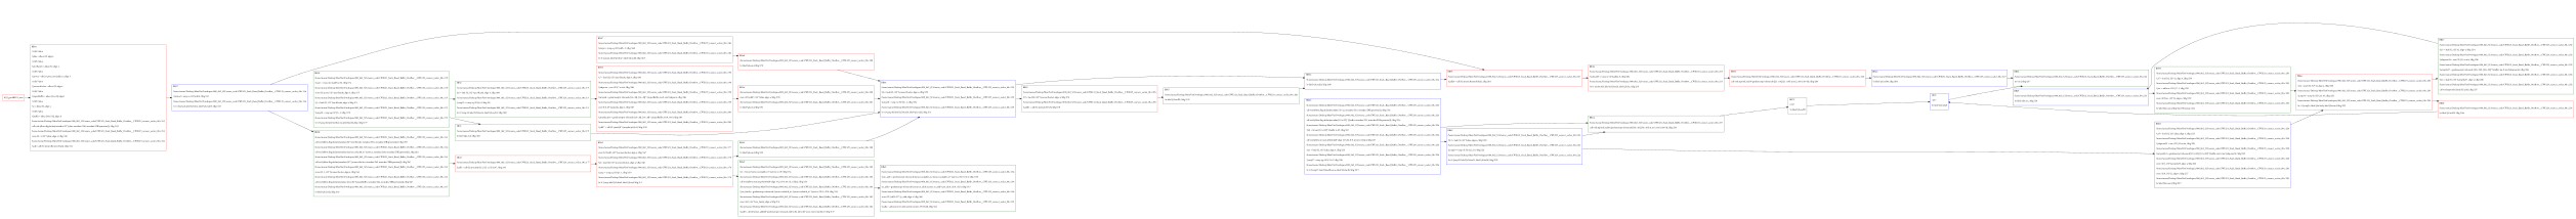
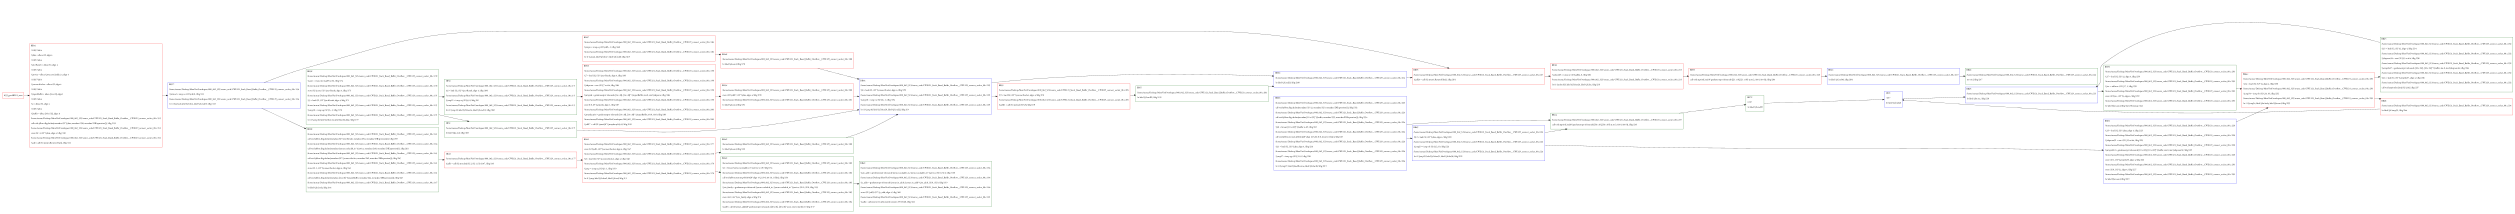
  digraph {
    fontname="EB Garamond"
    rankdir=LR
    node [color=red fontname="EB Garamond" shape=record]
    edge [fontname="EB Garamond"]
    n1 [label="{all_ll_goodB2G1_start}"]
    n2 [label="{BB36:\l\l/:102574264\l\n  %data = alloca i32, align 4\l\n/:102574264\l\n  %recvResult = alloca i32, align 4\l\n/:102574264\l\n  %service = alloca %struct.sockaddr_in, align 4\l\n/:102574264\l\n  %connectSocket = alloca i32, align 4\l\n/:102574264\l\n  %inputBuffer = alloca [14 x i8], align 1\l\n/:102574264\l\n  %i = alloca i32, align 4\l\n/:102574264\l\n  %buffer = alloca [10 x i32], align 16\l\n/home/raoxue/Desktop/MemVerif/workspace/000_062_523/source_code/CWE121_Stack_Based_Buffer_Overflow__CWE129_connect_socket_08.c:153\l\n  call void @llvm.dbg.declare(metadata i32* %data, metadata !250, metadata !DIExpression()), !dbg !251\l\n/home/raoxue/Desktop/MemVerif/workspace/000_062_523/source_code/CWE121_Stack_Based_Buffer_Overflow__CWE129_connect_socket_08.c:155\l\n  store i32 -1, i32* %data, align 4, !dbg !110\l\n/home/raoxue/Desktop/MemVerif/workspace/000_062_523/source_code/CWE121_Stack_Based_Buffer_Overflow__CWE129_connect_socket_08.c:156\l\n  %call = call i32 @staticReturnsTrue(), !dbg !111\l\n}"]
    n3 [color=blue label="{BB37:\l\l/home/raoxue/Desktop/MemVerif/workspace/000_062_523/source_code/CWE121_Stack_Based_Buffer_Overflow__CWE129_connect_socket_08.c:156\l\n  %tobool = icmp ne i32 %call, 0, !dbg !111\l\n/home/raoxue/Desktop/MemVerif/workspace/000_062_523/source_code/CWE121_Stack_Based_Buffer_Overflow__CWE129_connect_socket_08.c:156\l\n  br i1 %tobool, label %if.then, label %if.end23, !dbg !113\l\n}"]
    n4 [color=darkgreen label="{BB38:\l\l/home/raoxue/Desktop/MemVerif/workspace/000_062_523/source_code/CWE121_Stack_Based_Buffer_Overflow__CWE129_connect_socket_08.c:163\l\n  call void @llvm.dbg.declare(metadata i32* %recvResult, metadata !256, metadata !DIExpression()), !dbg !259\l\n/home/raoxue/Desktop/MemVerif/workspace/000_062_523/source_code/CWE121_Stack_Based_Buffer_Overflow__CWE129_connect_socket_08.c:164\l\n  call void @llvm.dbg.declare(metadata %struct.sockaddr_in* %service, metadata !260, metadata !DIExpression()), !dbg !261\l\n/home/raoxue/Desktop/MemVerif/workspace/000_062_523/source_code/CWE121_Stack_Based_Buffer_Overflow__CWE129_connect_socket_08.c:165\l\n  call void @llvm.dbg.declare(metadata i32* %connectSocket, metadata !262, metadata !DIExpression()), !dbg !263\l\n/home/raoxue/Desktop/MemVerif/workspace/000_062_523/source_code/CWE121_Stack_Based_Buffer_Overflow__CWE129_connect_socket_08.c:165\l\n  store i32 -1, i32* %connectSocket, align 4, !dbg !141\l\n/home/raoxue/Desktop/MemVerif/workspace/000_062_523/source_code/CWE121_Stack_Based_Buffer_Overflow__CWE129_connect_socket_08.c:166\l\n  call void @llvm.dbg.declare(metadata [14 x i8]* %inputBuffer, metadata !264, metadata !DIExpression()), !dbg !265\l\n/home/raoxue/Desktop/MemVerif/workspace/000_062_523/source_code/CWE121_Stack_Based_Buffer_Overflow__CWE129_connect_socket_08.c:167\l\n  br label %do.body, !dbg !144\l\n}"]
    n5 [label="{BB39:\l\l/home/raoxue/Desktop/MemVerif/workspace/000_062_523/source_code/CWE121_Stack_Based_Buffer_Overflow__CWE129_connect_socket_08.c:215\l\n  %call24 = call i32 @staticReturnsFalse(), !dbg !201\l\n}"]
    n6 [label="{BB40:\l\l/home/raoxue/Desktop/MemVerif/workspace/000_062_523/source_code/CWE121_Stack_Based_Buffer_Overflow__CWE129_connect_socket_08.c:177\l\n  %call1 = call i32 @socket(i32 2, i32 1, i32 6) #7, !dbg !145\l\n}"]
    n7 [label="{BB58:\l\l/home/raoxue/Desktop/MemVerif/workspace/000_062_523/source_code/CWE121_Stack_Based_Buffer_Overflow__CWE129_connect_socket_08.c:215\l\n  %tobool25 = icmp ne i32 %call24, 0, !dbg !201\l\n/home/raoxue/Desktop/MemVerif/workspace/000_062_523/source_code/CWE121_Stack_Based_Buffer_Overflow__CWE129_connect_socket_08.c:215\l\n  br i1 %tobool25, label %if.then26, label %if.else, !dbg !203\l\n}"]
    n8 [label="{BB41:\l\l/home/raoxue/Desktop/MemVerif/workspace/000_062_523/source_code/CWE121_Stack_Based_Buffer_Overflow__CWE129_connect_socket_08.c:177\l\n  store i32 %call1, i32* %connectSocket, align 4, !dbg !147\l\n/home/raoxue/Desktop/MemVerif/workspace/000_062_523/source_code/CWE121_Stack_Based_Buffer_Overflow__CWE129_connect_socket_08.c:178\l\n  %0 = load i32, i32* %connectSocket, align 4, !dbg !148\l\n/home/raoxue/Desktop/MemVerif/workspace/000_062_523/source_code/CWE121_Stack_Based_Buffer_Overflow__CWE129_connect_socket_08.c:178\l\n  %cmp = icmp eq i32 %0, -1, !dbg !150\l\n/home/raoxue/Desktop/MemVerif/workspace/000_062_523/source_code/CWE121_Stack_Based_Buffer_Overflow__CWE129_connect_socket_08.c:178\l\n  br i1 %cmp, label %if.then2, label %if.end, !dbg !151\l\n}"]
    n9 [label="{BB59:\l\l/home/raoxue/Desktop/MemVerif/workspace/000_062_523/source_code/CWE121_Stack_Based_Buffer_Overflow__CWE129_connect_socket_08.c:218\l\n  call void @printLine(i8* getelementptr inbounds ([21 x i8], [21 x i8]* @.str.2, i64 0, i64 0)), !dbg !204\l\n}"]
    n10 [color=darkgreen label="{BB42:\l\l/home/raoxue/Desktop/MemVerif/workspace/000_062_523/source_code/CWE121_Stack_Based_Buffer_Overflow__CWE129_connect_socket_08.c:180\l\n  br label %do.end, !dbg !152\l\n}"]
    n11 [color=darkgreen label="{BB43:\l\l/home/raoxue/Desktop/MemVerif/workspace/000_062_523/source_code/CWE121_Stack_Based_Buffer_Overflow__CWE129_connect_socket_08.c:182\l\n  %1 = bitcast %struct.sockaddr_in* %service to i8*, !dbg !154\l\n/home/raoxue/Desktop/MemVerif/workspace/000_062_523/source_code/CWE121_Stack_Based_Buffer_Overflow__CWE129_connect_socket_08.c:182\l\n  call void @llvm.memset.p0i8.i64(i8* align 4 %1, i8 0, i64 16, i1 false), !dbg !154\l\n/home/raoxue/Desktop/MemVerif/workspace/000_062_523/source_code/CWE121_Stack_Based_Buffer_Overflow__CWE129_connect_socket_08.c:183\l\n  %sin_family = getelementptr inbounds %struct.sockaddr_in, %struct.sockaddr_in* %service, i32 0, i32 0, !dbg !155\l\n/home/raoxue/Desktop/MemVerif/workspace/000_062_523/source_code/CWE121_Stack_Based_Buffer_Overflow__CWE129_connect_socket_08.c:183\l\n  store i16 2, i16* %sin_family, align 4, !dbg !156\l\n/home/raoxue/Desktop/MemVerif/workspace/000_062_523/source_code/CWE121_Stack_Based_Buffer_Overflow__CWE129_connect_socket_08.c:184\l\n  %call3 = call i32 @inet_addr(i8* getelementptr inbounds ([10 x i8], [10 x i8]* @.str, i64 0, i64 0)) #7, !dbg !157\l\n}"]
    n12 [color=blue label="{BB44:\l\l/home/raoxue/Desktop/MemVerif/workspace/000_062_523/source_code/CWE121_Stack_Based_Buffer_Overflow__CWE129_connect_socket_08.c:203\l\n  %8 = load i32, i32* %connectSocket, align 4, !dbg !192\l\n/home/raoxue/Desktop/MemVerif/workspace/000_062_523/source_code/CWE121_Stack_Based_Buffer_Overflow__CWE129_connect_socket_08.c:203\l\n  %cmp18 = icmp ne i32 %8, -1, !dbg !194\l\n/home/raoxue/Desktop/MemVerif/workspace/000_062_523/source_code/CWE121_Stack_Based_Buffer_Overflow__CWE129_connect_socket_08.c:203\l\n  br i1 %cmp18, label %if.then20, label %if.end22, !dbg !195\l\n}"]
    n13 [color=darkgreen label="{BB45:\l\l/home/raoxue/Desktop/MemVerif/workspace/000_062_523/source_code/CWE121_Stack_Based_Buffer_Overflow__CWE129_connect_socket_08.c:184\l\n  %sin_addr = getelementptr inbounds %struct.sockaddr_in, %struct.sockaddr_in* %service, i32 0, i32 2, !dbg !158\l\n/home/raoxue/Desktop/MemVerif/workspace/000_062_523/source_code/CWE121_Stack_Based_Buffer_Overflow__CWE129_connect_socket_08.c:184\l\n  %s_addr = getelementptr inbounds %struct.in_addr, %struct.in_addr* %sin_addr, i32 0, i32 0, !dbg !159\l\n/home/raoxue/Desktop/MemVerif/workspace/000_062_523/source_code/CWE121_Stack_Based_Buffer_Overflow__CWE129_connect_socket_08.c:184\l\n  store i32 %call3, i32* %s_addr, align 4, !dbg !160\l\n/home/raoxue/Desktop/MemVerif/workspace/000_062_523/source_code/CWE121_Stack_Based_Buffer_Overflow__CWE129_connect_socket_08.c:185\l\n  %call4 = call zeroext i16 @htons(i16 zeroext 27015) #8, !dbg !161\l\n}"]
    n14 [label="{BB55:\l\l/home/raoxue/Desktop/MemVerif/workspace/000_062_523/source_code/CWE121_Stack_Based_Buffer_Overflow__CWE129_connect_socket_08.c:205\l\n  %9 = load i32, i32* %connectSocket, align 4, !dbg !196\l\n/home/raoxue/Desktop/MemVerif/workspace/000_062_523/source_code/CWE121_Stack_Based_Buffer_Overflow__CWE129_connect_socket_08.c:205\l\n  %call21 = call i32 @close(i32 %9), !dbg !198\l\n}"]
    n15 [color=blue label="{BB56:\l\l/home/raoxue/Desktop/MemVerif/workspace/000_062_523/source_code/CWE121_Stack_Based_Buffer_Overflow__CWE129_connect_socket_08.c:214\l\n  br label %if.end23, !dbg !200\l\n}"]
    n16 [color=darkgreen label="{BB57:\l\l/home/raoxue/Desktop/MemVerif/workspace/000_062_523/source_code/CWE121_Stack_Based_Buffer_Overflow__CWE129_connect_socket_08.c:206\l\n  br label %if.end22, !dbg !199\l\n}"]
    n17 [label="{BB47:\l\l/home/raoxue/Desktop/MemVerif/workspace/000_062_523/source_code/CWE121_Stack_Based_Buffer_Overflow__CWE129_connect_socket_08.c:186\l\n  %cmp6 = icmp eq i32 %call5, -1, !dbg !168\l\n/home/raoxue/Desktop/MemVerif/workspace/000_062_523/source_code/CWE121_Stack_Based_Buffer_Overflow__CWE129_connect_socket_08.c:186\l\n  br i1 %cmp6, label %if.then7, label %if.end8, !dbg !169\l\n}"]
    n18 [label="{BB48:\l\l/home/raoxue/Desktop/MemVerif/workspace/000_062_523/source_code/CWE121_Stack_Based_Buffer_Overflow__CWE129_connect_socket_08.c:188\l\n  br label %do.end, !dbg !170\l\n}"]
    n19 [color=darkgreen label="{BB50:\l\l/home/raoxue/Desktop/MemVerif/workspace/000_062_523/source_code/CWE121_Stack_Based_Buffer_Overflow__CWE129_connect_socket_08.c:192\l\n  %conv = trunc i64 %call9 to i32, !dbg !174\l\n/home/raoxue/Desktop/MemVerif/workspace/000_062_523/source_code/CWE121_Stack_Based_Buffer_Overflow__CWE129_connect_socket_08.c:192\l\n  store i32 %conv, i32* %recvResult, align 4, !dbg !175\l\n/home/raoxue/Desktop/MemVerif/workspace/000_062_523/source_code/CWE121_Stack_Based_Buffer_Overflow__CWE129_connect_socket_08.c:193\l\n  %5 = load i32, i32* %recvResult, align 4, !dbg !176\l\n/home/raoxue/Desktop/MemVerif/workspace/000_062_523/source_code/CWE121_Stack_Based_Buffer_Overflow__CWE129_connect_socket_08.c:193\l\n  %cmp10 = icmp eq i32 %5, -1, !dbg !178\l\n/home/raoxue/Desktop/MemVerif/workspace/000_062_523/source_code/CWE121_Stack_Based_Buffer_Overflow__CWE129_connect_socket_08.c:193\l\n  br i1 %cmp10, label %if.then14, label %lor.lhs.false, !dbg !179\l\n}"]
    n20 [color=darkgreen label="{BB51:\l\l/home/raoxue/Desktop/MemVerif/workspace/000_062_523/source_code/CWE121_Stack_Based_Buffer_Overflow__CWE129_connect_socket_08.c:195\l\n  br label %do.end, !dbg !183\l\n}"]
    n21 [color=darkgreen label="{BB52:\l\l/home/raoxue/Desktop/MemVerif/workspace/000_062_523/source_code/CWE121_Stack_Based_Buffer_Overflow__CWE129_connect_socket_08.c:193\l\n  %6 = load i32, i32* %recvResult, align 4, !dbg !180\l\n/home/raoxue/Desktop/MemVerif/workspace/000_062_523/source_code/CWE121_Stack_Based_Buffer_Overflow__CWE129_connect_socket_08.c:193\l\n  %cmp12 = icmp eq i32 %6, 0, !dbg !181\l\n/home/raoxue/Desktop/MemVerif/workspace/000_062_523/source_code/CWE121_Stack_Based_Buffer_Overflow__CWE129_connect_socket_08.c:193\l\n  br i1 %cmp12, label %if.then14, label %if.end15, !dbg !182\l\n}"]
    n22 [label="{BB53:\l\l/home/raoxue/Desktop/MemVerif/workspace/000_062_523/source_code/CWE121_Stack_Based_Buffer_Overflow__CWE129_connect_socket_08.c:198\l\n  %7 = load i32, i32* %recvResult, align 4, !dbg !185\l\n/home/raoxue/Desktop/MemVerif/workspace/000_062_523/source_code/CWE121_Stack_Based_Buffer_Overflow__CWE129_connect_socket_08.c:198\l\n  %idxprom = sext i32 %7 to i64, !dbg !186\l\n/home/raoxue/Desktop/MemVerif/workspace/000_062_523/source_code/CWE121_Stack_Based_Buffer_Overflow__CWE129_connect_socket_08.c:198\l\n  %arrayidx = getelementptr inbounds [14 x i8], [14 x i8]* %inputBuffer, i64 0, i64 %idxprom, !dbg !186\l\n/home/raoxue/Desktop/MemVerif/workspace/000_062_523/source_code/CWE121_Stack_Based_Buffer_Overflow__CWE129_connect_socket_08.c:198\l\n  store i8 0, i8* %arrayidx, align 1, !dbg !187\l\n/home/raoxue/Desktop/MemVerif/workspace/000_062_523/source_code/CWE121_Stack_Based_Buffer_Overflow__CWE129_connect_socket_08.c:200\l\n  %arraydecay16 = getelementptr inbounds [14 x i8], [14 x i8]* %inputBuffer, i64 0, i64 0, !dbg !188\l\n/home/raoxue/Desktop/MemVerif/workspace/000_062_523/source_code/CWE121_Stack_Based_Buffer_Overflow__CWE129_connect_socket_08.c:200\l\n  %call17 = call i32 @atoi(i8* %arraydecay16) #9, !dbg !189\l\n}"]
    n23 [label="{BB54:\l\l/home/raoxue/Desktop/MemVerif/workspace/000_062_523/source_code/CWE121_Stack_Based_Buffer_Overflow__CWE129_connect_socket_08.c:200\l\n  store i32 %call17, i32* %data, align 4, !dbg !190\l\n/home/raoxue/Desktop/MemVerif/workspace/000_062_523/source_code/CWE121_Stack_Based_Buffer_Overflow__CWE129_connect_socket_08.c:201\l\n  br label %do.end, !dbg !191\l\n}"]
    n24 [color=blue label="{BB61:\l\l/home/raoxue/Desktop/MemVerif/workspace/000_062_523/source_code/CWE121_Stack_Based_Buffer_Overflow__CWE129_connect_socket_08.c:219\l\n  br label %if.end40, !dbg !206\l\n}"]
    n25 [color=blue label="{BB60:\l\l/home/raoxue/Desktop/MemVerif/workspace/000_062_523/source_code/CWE121_Stack_Based_Buffer_Overflow__CWE129_connect_socket_08.c:223\l\n  call void @llvm.dbg.declare(metadata i32* %i, metadata !329, metadata !DIExpression()), !dbg !332\l\n/home/raoxue/Desktop/MemVerif/workspace/000_062_523/source_code/CWE121_Stack_Based_Buffer_Overflow__CWE129_connect_socket_08.c:224\l\n  call void @llvm.dbg.declare(metadata [10 x i32]* %buffer, metadata !333, metadata !DIExpression()), !dbg !334\l\n/home/raoxue/Desktop/MemVerif/workspace/000_062_523/source_code/CWE121_Stack_Based_Buffer_Overflow__CWE129_connect_socket_08.c:224\l\n  %10 = bitcast [10 x i32]* %buffer to i8*, !dbg !215\l\n/home/raoxue/Desktop/MemVerif/workspace/000_062_523/source_code/CWE121_Stack_Based_Buffer_Overflow__CWE129_connect_socket_08.c:224\l\n  call void @llvm.memset.p0i8.i64(i8* align 16 %10, i8 0, i64 40, i1 false), !dbg !215\l\n/home/raoxue/Desktop/MemVerif/workspace/000_062_523/source_code/CWE121_Stack_Based_Buffer_Overflow__CWE129_connect_socket_08.c:226\l\n  %11 = load i32, i32* %data, align 4, !dbg !216\l\n/home/raoxue/Desktop/MemVerif/workspace/000_062_523/source_code/CWE121_Stack_Based_Buffer_Overflow__CWE129_connect_socket_08.c:226\l\n  %cmp27 = icmp sge i32 %11, 0, !dbg !218\l\n/home/raoxue/Desktop/MemVerif/workspace/000_062_523/source_code/CWE121_Stack_Based_Buffer_Overflow__CWE129_connect_socket_08.c:226\l\n  br i1 %cmp27, label %land.lhs.true, label %if.else38, !dbg !219\l\n}"]
    n26 [color=blue label="{BB63:\l\l/home/raoxue/Desktop/MemVerif/workspace/000_062_523/source_code/CWE121_Stack_Based_Buffer_Overflow__CWE129_connect_socket_08.c:226\l\n  %12 = load i32, i32* %data, align 4, !dbg !220\l\n/home/raoxue/Desktop/MemVerif/workspace/000_062_523/source_code/CWE121_Stack_Based_Buffer_Overflow__CWE129_connect_socket_08.c:226\l\n  %cmp29 = icmp slt i32 %12, 10, !dbg !221\l\n/home/raoxue/Desktop/MemVerif/workspace/000_062_523/source_code/CWE121_Stack_Based_Buffer_Overflow__CWE129_connect_socket_08.c:226\l\n  br i1 %cmp29, label %if.then31, label %if.else38, !dbg !222\l\n}"]
    n27 [color=darkgreen label="{BB64:\l\l/home/raoxue/Desktop/MemVerif/workspace/000_062_523/source_code/CWE121_Stack_Based_Buffer_Overflow__CWE129_connect_socket_08.c:237\l\n  call void @printLine(i8* getelementptr inbounds ([36 x i8], [36 x i8]* @.str.3, i64 0, i64 0)), !dbg !245\l\n}"]
    n28 [color=darkgreen label="{BB62:\l\l/home/raoxue/Desktop/MemVerif/workspace/000_062_523/source_code/CWE121_Stack_Based_Buffer_Overflow__CWE129_connect_socket_08.c:241\l\n  ret void, !dbg !247\l\n}"]
    n29 [color=blue label="{BB65:\l\l/home/raoxue/Desktop/MemVerif/workspace/000_062_523/source_code/CWE121_Stack_Based_Buffer_Overflow__CWE129_connect_socket_08.c:228\l\n  %13 = load i32, i32* %data, align 4, !dbg !223\l\n/home/raoxue/Desktop/MemVerif/workspace/000_062_523/source_code/CWE121_Stack_Based_Buffer_Overflow__CWE129_connect_socket_08.c:228\l\n  %idxprom32 = sext i32 %13 to i64, !dbg !225\l\n/home/raoxue/Desktop/MemVerif/workspace/000_062_523/source_code/CWE121_Stack_Based_Buffer_Overflow__CWE129_connect_socket_08.c:228\l\n  %arrayidx33 = getelementptr inbounds [10 x i32], [10 x i32]* %buffer, i64 0, i64 %idxprom32, !dbg !225\l\n/home/raoxue/Desktop/MemVerif/workspace/000_062_523/source_code/CWE121_Stack_Based_Buffer_Overflow__CWE129_connect_socket_08.c:228\l\n  store i32 1, i32* %arrayidx33, align 4, !dbg !226\l\n/home/raoxue/Desktop/MemVerif/workspace/000_062_523/source_code/CWE121_Stack_Based_Buffer_Overflow__CWE129_connect_socket_08.c:230\l\n  store i32 0, i32* %i, align 4, !dbg !227\l\n/home/raoxue/Desktop/MemVerif/workspace/000_062_523/source_code/CWE121_Stack_Based_Buffer_Overflow__CWE129_connect_socket_08.c:230\l\n  br label %for.cond, !dbg !229\l\n}"]
    n30 [color=darkgreen label="{BB72:\l\l/:237\l\n  br label %if.end39\l\n}"]
    n31 [label="{BB66:\l\l/home/raoxue/Desktop/MemVerif/workspace/000_062_523/source_code/CWE121_Stack_Based_Buffer_Overflow__CWE129_connect_socket_08.c:230\l\n  %14 = load i32, i32* %i, align 4, !dbg !230\l\n/home/raoxue/Desktop/MemVerif/workspace/000_062_523/source_code/CWE121_Stack_Based_Buffer_Overflow__CWE129_connect_socket_08.c:230\l\n  %cmp34 = icmp slt i32 %14, 10, !dbg !232\l\n/home/raoxue/Desktop/MemVerif/workspace/000_062_523/source_code/CWE121_Stack_Based_Buffer_Overflow__CWE129_connect_socket_08.c:230\l\n  br i1 %cmp34, label %for.body, label %for.end, !dbg !233\l\n}"]
    n32 [color=blue label="{BB71:\l\l/:237\l\n  br label %if.end40\l\n}"]
    n33 [color=darkgreen label="{BB67:\l\l/home/raoxue/Desktop/MemVerif/workspace/000_062_523/source_code/CWE121_Stack_Based_Buffer_Overflow__CWE129_connect_socket_08.c:232\l\n  %15 = load i32, i32* %i, align 4, !dbg !234\l\n/home/raoxue/Desktop/MemVerif/workspace/000_062_523/source_code/CWE121_Stack_Based_Buffer_Overflow__CWE129_connect_socket_08.c:232\l\n  %idxprom36 = sext i32 %15 to i64, !dbg !236\l\n/home/raoxue/Desktop/MemVerif/workspace/000_062_523/source_code/CWE121_Stack_Based_Buffer_Overflow__CWE129_connect_socket_08.c:232\l\n  %arrayidx37 = getelementptr inbounds [10 x i32], [10 x i32]* %buffer, i64 0, i64 %idxprom36, !dbg !236\l\n/home/raoxue/Desktop/MemVerif/workspace/000_062_523/source_code/CWE121_Stack_Based_Buffer_Overflow__CWE129_connect_socket_08.c:232\l\n  %16 = load i32, i32* %arrayidx37, align 4, !dbg !236\l\n/home/raoxue/Desktop/MemVerif/workspace/000_062_523/source_code/CWE121_Stack_Based_Buffer_Overflow__CWE129_connect_socket_08.c:232\l\n  call void @printIntLine(i32 %16), !dbg !237\l\n}"]
-   n34 [label="{BB68:\l\l/home/raoxue/Desktop/MemVerif/workspace/000_062_523/source_code/CWE121_Stack_Based_Buffer_Overflow__CWE129_connect_socket_08.c:234\l\n  br label %if.end39, !dbg !244\l\n}"]
+   n34 [label="{BB68:\l\l/home/raoxue/Desktop/MemVerif/workspace/000_062_523/source_code/CWE121_Stack_Based_Buffer_Overflow__CWE129_connect_socket_08.c:234\l\n  br label %if.icmp39, !dbg !244\l\n}"]
    n35 [color=blue label="{BB69:\l\l/home/raoxue/Desktop/MemVerif/workspace/000_062_523/source_code/CWE121_Stack_Based_Buffer_Overflow__CWE129_connect_socket_08.c:233\l\n  br label %for.inc, !dbg !238\l\n}"]
    n36 [color=darkgreen label="{BB70:\l\l/home/raoxue/Desktop/MemVerif/workspace/000_062_523/source_code/CWE121_Stack_Based_Buffer_Overflow__CWE129_connect_socket_08.c:230\l\n  %17 = load i32, i32* %i, align 4, !dbg !239\l\n/home/raoxue/Desktop/MemVerif/workspace/000_062_523/source_code/CWE121_Stack_Based_Buffer_Overflow__CWE129_connect_socket_08.c:230\l\n  %inc = add nsw i32 %17, 1, !dbg !239\l\n/home/raoxue/Desktop/MemVerif/workspace/000_062_523/source_code/CWE121_Stack_Based_Buffer_Overflow__CWE129_connect_socket_08.c:230\l\n  store i32 %inc, i32* %i, align 4, !dbg !239\l\n/home/raoxue/Desktop/MemVerif/workspace/000_062_523/source_code/CWE121_Stack_Based_Buffer_Overflow__CWE129_connect_socket_08.c:230\l\n  br label %for.cond, !dbg !240, !llvm.loop !241\l\n}"]
    n1 -> n2
    n2 -> n3
    n3 -> n4
    n3 -> n5
    n4 -> n6
    n5 -> n7
    n6 -> n8
    n7 -> n9
    n8 -> n10
    n8 -> n11
    n9 -> n24
    n10 -> n12
    n11 -> n13
    n12 -> n14
    n12 -> n15
    n14 -> n16
    n15 -> n5
    n16 -> n15
    n17 -> n18
    n18 -> n12
    n19 -> n20
    n19 -> n21
    n20 -> n12
    n21 -> n22
    n22 -> n23
    n23 -> n12
    n24 -> n28
    n25 -> n26
    n25 -> n27
    n26 -> n27
    n26 -> n29
    n27 -> n30
    n29 -> n31
    n30 -> n32
    n31 -> n33
    n31 -> n34
-   n32 -> n28
+   n32 -> n35
    n33 -> n35
    n34 -> n32
    n35 -> n36
    n36 -> n31
  }
